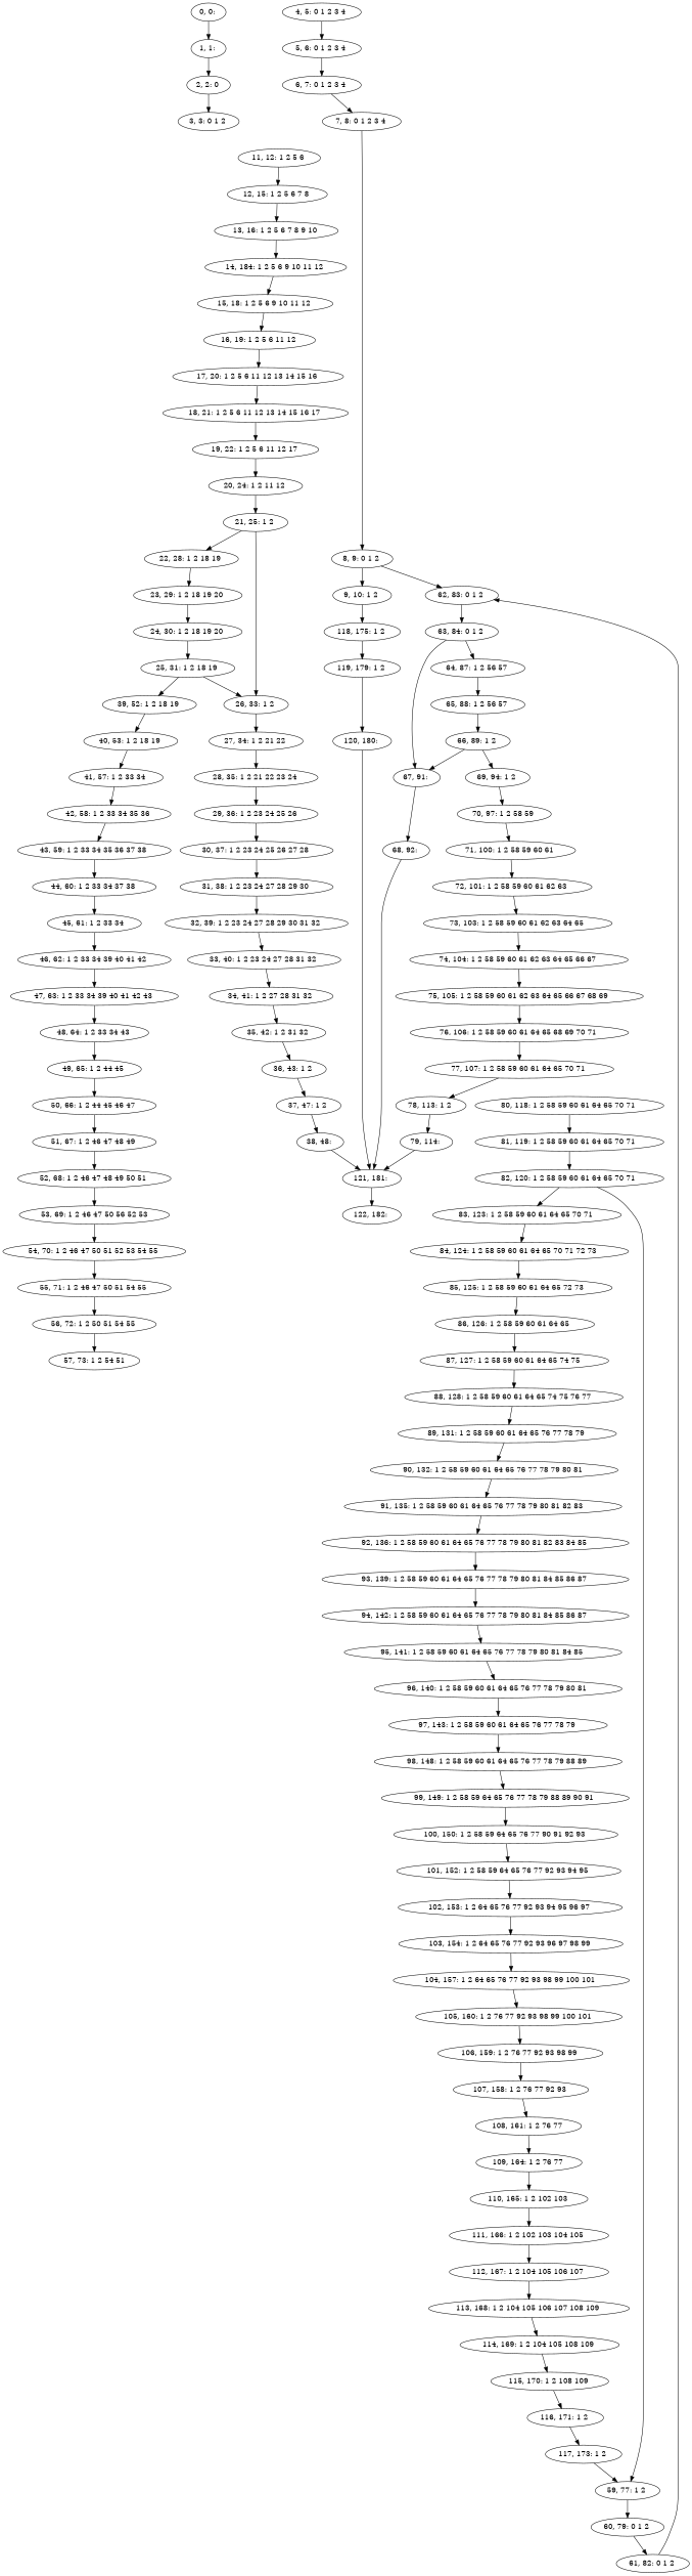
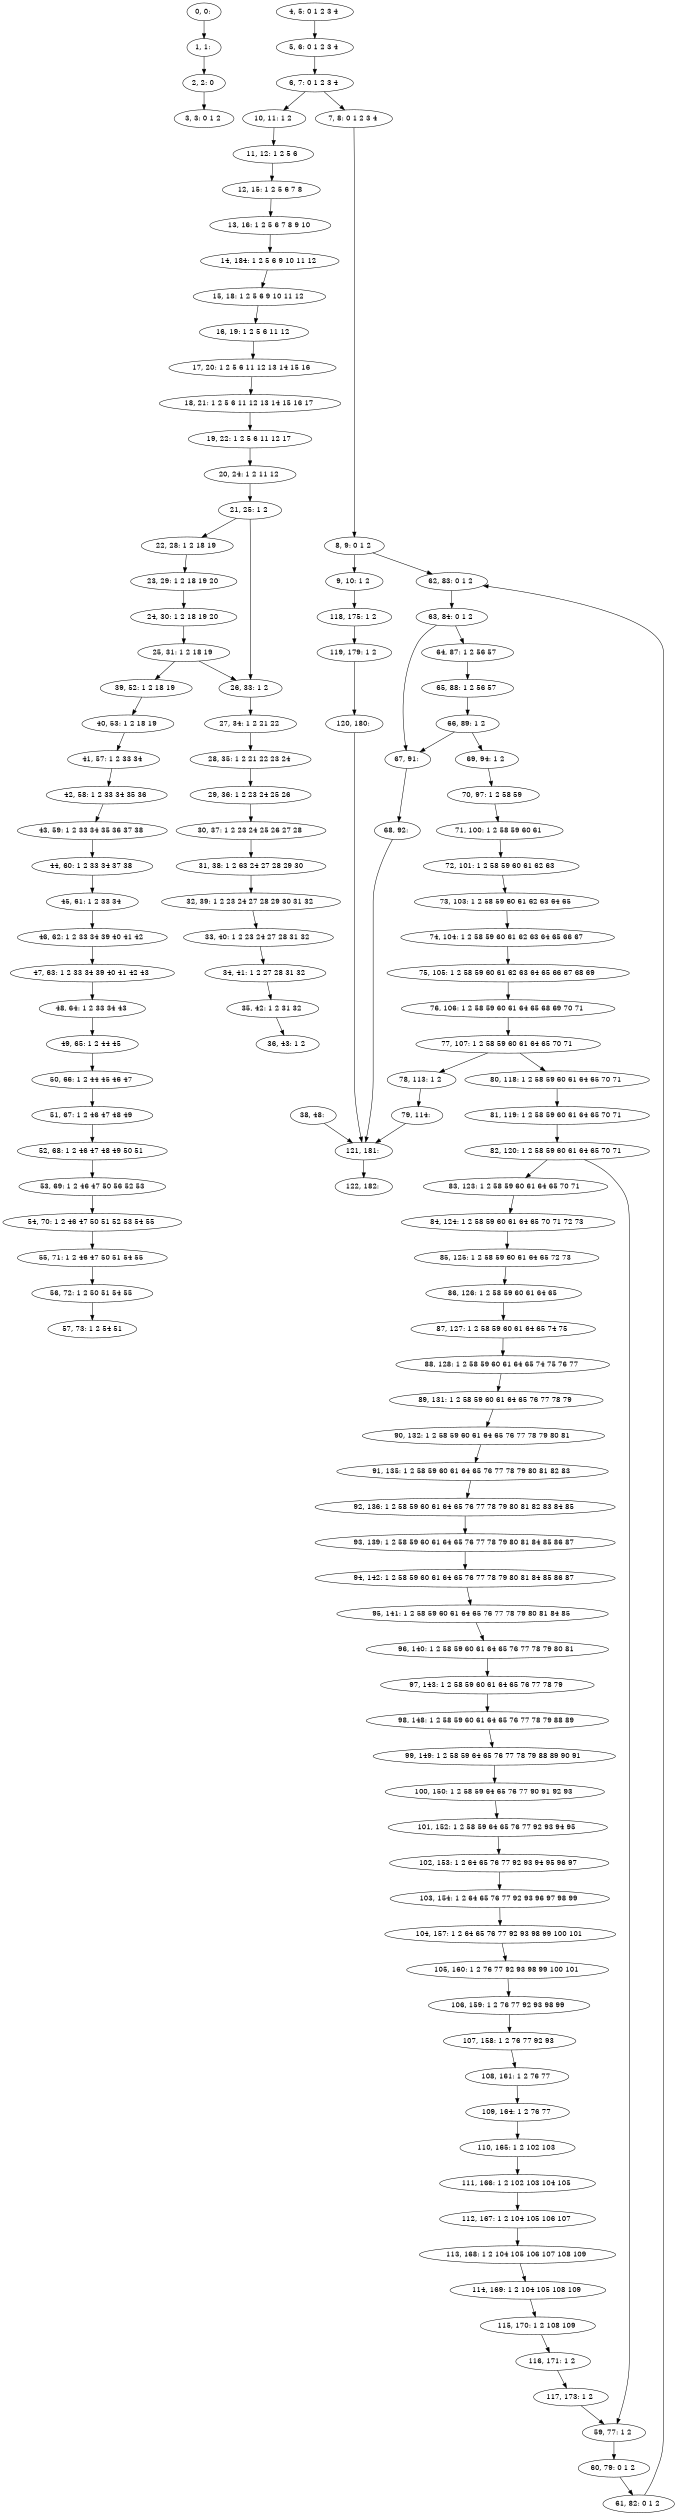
  digraph {
    n1 [label="0, 0: "]
    n2 [label="1, 1: "]
    n3 [label="2, 2: 0 "]
    n4 [label="3, 3: 0 1 2 "]
    n5 [label="4, 5: 0 1 2 3 4 "]
    n6 [label="5, 6: 0 1 2 3 4 "]
    n7 [label="6, 7: 0 1 2 3 4 "]
    n8 [label="7, 8: 0 1 2 3 4 "]
+   n9 [label="10, 11: 1 2 "]
    n10 [label="8, 9: 0 1 2 "]
    n11 [label="11, 12: 1 2 5 6 "]
    n12 [label="9, 10: 1 2 "]
    n13 [label="62, 83: 0 1 2 "]
    n14 [label="118, 175: 1 2 "]
    n15 [label="63, 84: 0 1 2 "]
    n16 [label="119, 179: 1 2 "]
    n17 [label="12, 15: 1 2 5 6 7 8 "]
    n18 [label="13, 16: 1 2 5 6 7 8 9 10 "]
    n19 [label="14, 184: 1 2 5 6 9 10 11 12 "]
    n20 [label="15, 18: 1 2 5 6 9 10 11 12 "]
    n21 [label="16, 19: 1 2 5 6 11 12 "]
    n22 [label="17, 20: 1 2 5 6 11 12 13 14 15 16 "]
    n23 [label="18, 21: 1 2 5 6 11 12 13 14 15 16 17 "]
    n24 [label="19, 22: 1 2 5 6 11 12 17 "]
    n25 [label="20, 24: 1 2 11 12 "]
    n26 [label="21, 25: 1 2 "]
    n27 [label="22, 28: 1 2 18 19 "]
    n28 [label="26, 33: 1 2 "]
    n29 [label="23, 29: 1 2 18 19 20 "]
    n30 [label="27, 34: 1 2 21 22 "]
    n31 [label="24, 30: 1 2 18 19 20 "]
    n32 [label="25, 31: 1 2 18 19 "]
    n33 [label="39, 52: 1 2 18 19 "]
    n34 [label="40, 53: 1 2 18 19 "]
    n35 [label="28, 35: 1 2 21 22 23 24 "]
    n36 [label="29, 36: 1 2 23 24 25 26 "]
    n37 [label="30, 37: 1 2 23 24 25 26 27 28 "]
-   n38 [label="31, 38: 1 2 23 24 27 28 29 30 "]
+   n38 [label="31, 38: 1 2 63 24 27 28 29 30"]
    n39 [label="32, 39: 1 2 23 24 27 28 29 30 31 32 "]
    n40 [label="33, 40: 1 2 23 24 27 28 31 32 "]
    n41 [label="34, 41: 1 2 27 28 31 32 "]
    n42 [label="35, 42: 1 2 31 32 "]
    n43 [label="36, 43: 1 2 "]
-   n44 [label="37, 47: 1 2 "]
    n45 [label="38, 48: "]
    n46 [label="121, 181: "]
    n47 [label="122, 182: "]
    n48 [label="41, 57: 1 2 33 34 "]
    n49 [label="42, 58: 1 2 33 34 35 36 "]
    n50 [label="43, 59: 1 2 33 34 35 36 37 38 "]
    n51 [label="44, 60: 1 2 33 34 37 38 "]
    n52 [label="45, 61: 1 2 33 34 "]
    n53 [label="46, 62: 1 2 33 34 39 40 41 42 "]
    n54 [label="47, 63: 1 2 33 34 39 40 41 42 43 "]
    n55 [label="48, 64: 1 2 33 34 43 "]
    n56 [label="49, 65: 1 2 44 45 "]
    n57 [label="50, 66: 1 2 44 45 46 47 "]
    n58 [label="51, 67: 1 2 46 47 48 49 "]
    n59 [label="52, 68: 1 2 46 47 48 49 50 51 "]
    n60 [label="53, 69: 1 2 46 47 50 56 52 53"]
    n61 [label="54, 70: 1 2 46 47 50 51 52 53 54 55 "]
    n62 [label="55, 71: 1 2 46 47 50 51 54 55 "]
    n63 [label="56, 72: 1 2 50 51 54 55 "]
    n64 [label="57, 73: 1 2 54 51"]
    n65 [label="59, 77: 1 2 "]
    n66 [label="60, 79: 0 1 2 "]
    n67 [label="61, 82: 0 1 2 "]
    n68 [label="64, 87: 1 2 56 57 "]
    n69 [label="67, 91: "]
    n70 [label="65, 88: 1 2 56 57 "]
    n71 [label="68, 92: "]
    n72 [label="66, 89: 1 2 "]
    n73 [label="69, 94: 1 2 "]
    n74 [label="70, 97: 1 2 58 59 "]
    n75 [label="71, 100: 1 2 58 59 60 61 "]
    n76 [label="72, 101: 1 2 58 59 60 61 62 63 "]
    n77 [label="73, 103: 1 2 58 59 60 61 62 63 64 65 "]
    n78 [label="74, 104: 1 2 58 59 60 61 62 63 64 65 66 67 "]
    n79 [label="75, 105: 1 2 58 59 60 61 62 63 64 65 66 67 68 69 "]
    n80 [label="76, 106: 1 2 58 59 60 61 64 65 68 69 70 71 "]
    n81 [label="77, 107: 1 2 58 59 60 61 64 65 70 71 "]
    n82 [label="78, 113: 1 2 "]
    n83 [label="80, 118: 1 2 58 59 60 61 64 65 70 71 "]
    n84 [label="79, 114: "]
    n85 [label="81, 119: 1 2 58 59 60 61 64 65 70 71 "]
    n86 [label="82, 120: 1 2 58 59 60 61 64 65 70 71 "]
    n87 [label="83, 123: 1 2 58 59 60 61 64 65 70 71 "]
    n88 [label="84, 124: 1 2 58 59 60 61 64 65 70 71 72 73 "]
    n89 [label="85, 125: 1 2 58 59 60 61 64 65 72 73 "]
    n90 [label="86, 126: 1 2 58 59 60 61 64 65 "]
    n91 [label="87, 127: 1 2 58 59 60 61 64 65 74 75 "]
    n92 [label="88, 128: 1 2 58 59 60 61 64 65 74 75 76 77 "]
    n93 [label="89, 131: 1 2 58 59 60 61 64 65 76 77 78 79 "]
    n94 [label="90, 132: 1 2 58 59 60 61 64 65 76 77 78 79 80 81 "]
    n95 [label="91, 135: 1 2 58 59 60 61 64 65 76 77 78 79 80 81 82 83 "]
    n96 [label="92, 136: 1 2 58 59 60 61 64 65 76 77 78 79 80 81 82 83 84 85 "]
    n97 [label="93, 139: 1 2 58 59 60 61 64 65 76 77 78 79 80 81 84 85 86 87 "]
    n98 [label="94, 142: 1 2 58 59 60 61 64 65 76 77 78 79 80 81 84 85 86 87 "]
    n99 [label="95, 141: 1 2 58 59 60 61 64 65 76 77 78 79 80 81 84 85 "]
    n100 [label="96, 140: 1 2 58 59 60 61 64 65 76 77 78 79 80 81 "]
    n101 [label="97, 143: 1 2 58 59 60 61 64 65 76 77 78 79 "]
    n102 [label="98, 148: 1 2 58 59 60 61 64 65 76 77 78 79 88 89 "]
    n103 [label="99, 149: 1 2 58 59 64 65 76 77 78 79 88 89 90 91 "]
    n104 [label="100, 150: 1 2 58 59 64 65 76 77 90 91 92 93 "]
    n105 [label="101, 152: 1 2 58 59 64 65 76 77 92 93 94 95 "]
    n106 [label="102, 153: 1 2 64 65 76 77 92 93 94 95 96 97 "]
    n107 [label="103, 154: 1 2 64 65 76 77 92 93 96 97 98 99 "]
    n108 [label="104, 157: 1 2 64 65 76 77 92 93 98 99 100 101 "]
    n109 [label="105, 160: 1 2 76 77 92 93 98 99 100 101 "]
    n110 [label="106, 159: 1 2 76 77 92 93 98 99 "]
    n111 [label="107, 158: 1 2 76 77 92 93 "]
    n112 [label="108, 161: 1 2 76 77 "]
    n113 [label="109, 164: 1 2 76 77 "]
    n114 [label="110, 165: 1 2 102 103 "]
    n115 [label="111, 166: 1 2 102 103 104 105 "]
    n116 [label="112, 167: 1 2 104 105 106 107 "]
    n117 [label="113, 168: 1 2 104 105 106 107 108 109 "]
    n118 [label="114, 169: 1 2 104 105 108 109 "]
    n119 [label="115, 170: 1 2 108 109 "]
    n120 [label="116, 171: 1 2 "]
    n121 [label="117, 173: 1 2 "]
    n122 [label="120, 180: "]
    n1 -> n2
    n2 -> n3
    n3 -> n4
    n5 -> n6
    n6 -> n7
    n7 -> n8
+   n7 -> n9
    n8 -> n10
+   n9 -> n11
    n10 -> n12
    n10 -> n13
    n11 -> n17
    n12 -> n14
    n13 -> n15
    n14 -> n16
    n15 -> n68
    n15 -> n69
    n16 -> n122
    n17 -> n18
    n18 -> n19
    n19 -> n20
    n20 -> n21
    n21 -> n22
    n22 -> n23
    n23 -> n24
    n24 -> n25
    n25 -> n26
    n26 -> n27
    n26 -> n28
    n27 -> n29
    n28 -> n30
    n29 -> n31
    n30 -> n35
    n31 -> n32
    n32 -> n28
    n32 -> n33
    n33 -> n34
    n34 -> n48
    n35 -> n36
    n36 -> n37
    n37 -> n38
    n38 -> n39
    n39 -> n40
    n40 -> n41
    n41 -> n42
    n42 -> n43
-   n43 -> n44
-   n44 -> n45
    n45 -> n46
    n46 -> n47
    n48 -> n49
    n49 -> n50
    n50 -> n51
    n51 -> n52
    n52 -> n53
    n53 -> n54
    n54 -> n55
    n55 -> n56
    n56 -> n57
    n57 -> n58
    n58 -> n59
    n59 -> n60
    n60 -> n61
    n61 -> n62
    n62 -> n63
    n63 -> n64
    n65 -> n66
    n66 -> n67
    n67 -> n13
    n68 -> n70
    n69 -> n71
    n70 -> n72
    n71 -> n46
    n72 -> n69
    n72 -> n73
    n73 -> n74
    n74 -> n75
    n75 -> n76
    n76 -> n77
    n77 -> n78
    n78 -> n79
    n79 -> n80
    n80 -> n81
    n81 -> n82
+   n81 -> n83
    n82 -> n84
    n83 -> n85
    n84 -> n46
    n85 -> n86
    n86 -> n65
    n86 -> n87
    n87 -> n88
    n88 -> n89
    n89 -> n90
    n90 -> n91
    n91 -> n92
    n92 -> n93
    n93 -> n94
    n94 -> n95
    n95 -> n96
    n96 -> n97
    n97 -> n98
    n98 -> n99
    n99 -> n100
    n100 -> n101
    n101 -> n102
    n102 -> n103
    n103 -> n104
    n104 -> n105
    n105 -> n106
    n106 -> n107
    n107 -> n108
    n108 -> n109
    n109 -> n110
    n110 -> n111
    n111 -> n112
    n112 -> n113
    n113 -> n114
    n114 -> n115
    n115 -> n116
    n116 -> n117
    n117 -> n118
    n118 -> n119
    n119 -> n120
    n120 -> n121
    n121 -> n65
    n122 -> n46
  }
